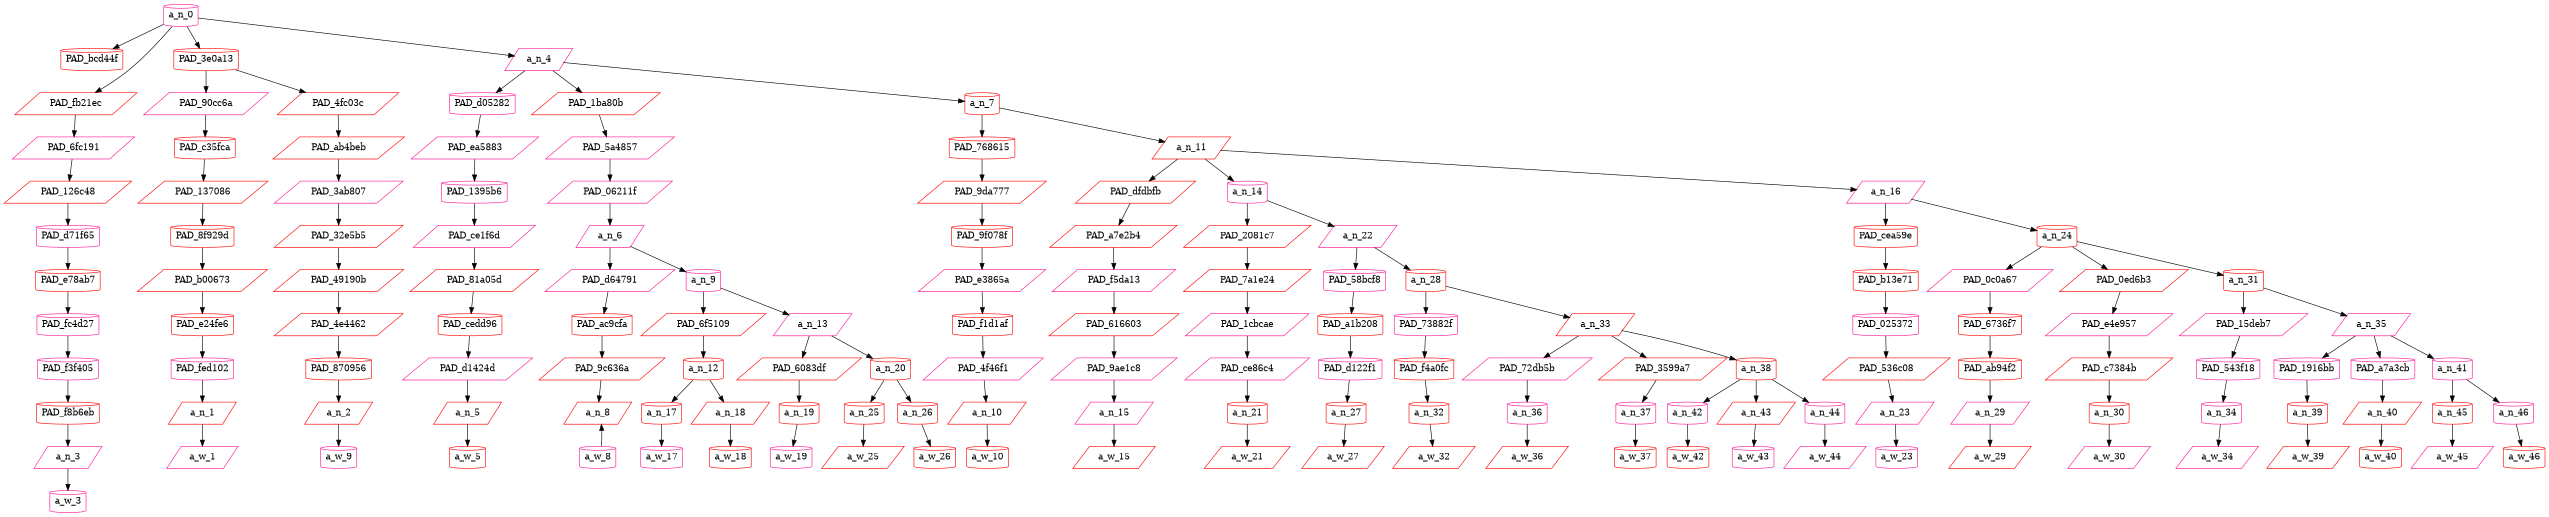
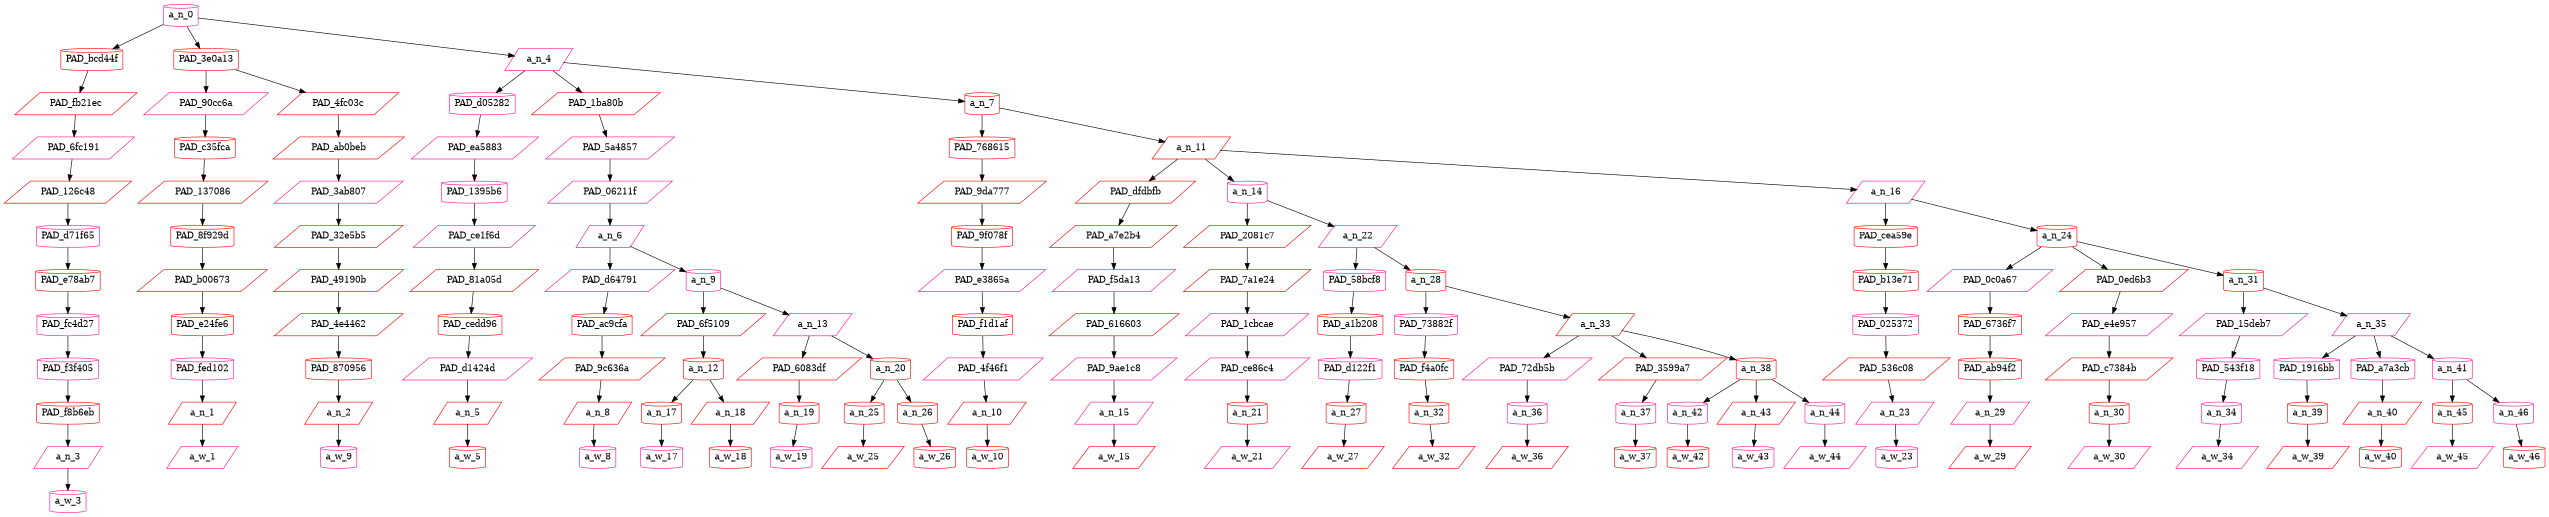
  strict digraph {
    node [color=red div_dir=-1 index=0 level=1 shape=parallelogram text_span="[0]" value=0.02808398]
    a_n_0 [color=deeppink level=10 shape=cylinder text_span="[0, 1, 2, 3, 4, 5, 6, 7, 8, 9, 10, 11, 12, 13, 14, 15, 16, 17, 18, 19, 20, 21, 22, 23, 24, 25, 26, 27]" value=0.99999998]
    PAD_bcd44f [level=9 shape=cylinder]
    PAD_3e0a13 [div_dir=1 index=1 level=9 shape=cylinder text_span="[1]" value=0.02180065]
    PAD_fb21ec [index=2 level=9 text_span="[2]" value=0.02313290]
    a_n_4 [color=deeppink index=3 level=9 text_span="[3, 4, 5, 6, 7, 8, 9, 10, 11, 12, 13, 14, 15, 16, 17, 18, 19, 20, 21, 22, 23, 24, 25, 26, 27]" value=0.92686449]
    PAD_90cc6a [color=deeppink level=8]
    PAD_4fc03c [div_dir=1 index=1 level=8 text_span="[1]" value=0.02180065]
    PAD_6fc191 [color=deeppink index=2 level=8 text_span="[2]" value=0.02313290]
    PAD_d05282 [color=deeppink index=3 level=8 shape=cylinder text_span="[3]" value=0.03648953]
    PAD_1ba80b [div_dir=1 index=4 level=8 text_span="[4, 5, 6, 7, 8, 9]" value=0.52322452]
    a_n_7 [index=5 level=8 shape=cylinder text_span="[10, 11, 12, 13, 14, 15, 16, 17, 18, 19, 20, 21, 22, 23, 24, 25, 26, 27]" value=0.36709969]
    PAD_c35fca [level=7 shape=cylinder]
-   PAD_ab4beb [div_dir=1 index=1 level=7 text_span="[1]" value=0.02180065]
+   PAD_ab4beb [div_dir=1 index=1 level=7 text_span="[1]" value=0.02180065 label=PAD_ab0beb]
    PAD_126c48 [index=2 level=7 text_span="[2]" value=0.02313290]
    PAD_ea5883 [color=deeppink index=3 level=7 text_span="[3]" value=0.03648953]
    PAD_5a4857 [color=deeppink div_dir=1 index=4 level=7 text_span="[4, 5, 6, 7, 8, 9]" value=0.52322452]
    PAD_768615 [div_dir=1 index=5 level=7 shape=cylinder text_span="[10]" value=0.02625408]
    a_n_11 [index=6 level=7 text_span="[11, 12, 13, 14, 15, 16, 17, 18, 19, 20, 21, 22, 23, 24, 25, 26, 27]" value=0.34078456]
    PAD_137086 [level=6]
    PAD_8f929d [level=5 shape=cylinder]
    PAD_b00673 [level=4]
    PAD_e24fe6 [level=3 shape=cylinder]
    PAD_fed102 [color=deeppink level=2 shape=cylinder]
    a_n_1
    a_w_1 [color=deeppink div_dir=0 level=0 value=do]
    PAD_3ab807 [color=deeppink div_dir=1 index=1 level=6 text_span="[1]" value=0.02180065]
    PAD_32e5b5 [div_dir=1 index=1 level=5 text_span="[1]" value=0.02180065]
    PAD_49190b [div_dir=1 index=1 level=4 text_span="[1]" value=0.02180065]
    PAD_4e4462 [div_dir=1 index=1 level=3 text_span="[1]" value=0.02180065]
    PAD_870956 [div_dir=1 index=1 level=2 shape=cylinder text_span="[1]" value=0.02180065]
    a_n_2 [div_dir=1 index=1 text_span="[1]" value=0.02180065]
    n32 [color=deeppink div_dir=0 index=1 label=a_w_9 level=0 shape=cylinder text_span="[1]" value=not]
    PAD_d71f65 [color=deeppink index=2 level=6 shape=cylinder text_span="[2]" value=0.02313290]
    PAD_e78ab7 [index=2 level=5 shape=cylinder text_span="[2]" value=0.02313290]
    PAD_fc4d27 [color=deeppink index=2 level=4 shape=cylinder text_span="[2]" value=0.02313290]
    PAD_f3f405 [color=deeppink index=2 level=3 shape=cylinder text_span="[2]" value=0.02313290]
    PAD_f8b6eb [index=2 level=2 shape=cylinder text_span="[2]" value=0.02313290]
    a_n_3 [color=deeppink index=2 text_span="[2]" value=0.02313290]
    a_w_3 [color=deeppink div_dir=0 index=2 level=0 shape=cylinder text_span="[2]" value=you]
    PAD_1395b6 [color=deeppink index=3 level=6 shape=cylinder text_span="[3]" value=0.03648953]
    PAD_06211f [color=deeppink div_dir=1 index=4 level=6 text_span="[4, 5, 6, 7, 8, 9]" value=0.52322452]
    PAD_9da777 [div_dir=1 index=5 level=6 text_span="[10]" value=0.02625408]
    PAD_dfdbfb [div_dir=1 index=7 level=6 text_span="[19]" value=0.01735371]
    a_n_14 [color=deeppink index=6 level=6 shape=cylinder text_span="[11, 12, 13, 14, 15, 16, 17, 18]" value=0.17582060]
    a_n_16 [color=deeppink index=8 level=6 text_span="[20, 21, 22, 23, 24, 25, 26, 27]" value=0.14754214]
    PAD_ce1f6d [color=deeppink index=3 level=5 text_span="[3]" value=0.03648953]
    PAD_81a05d [index=3 level=4 text_span="[3]" value=0.03648953]
    PAD_cedd96 [index=3 level=3 shape=cylinder text_span="[3]" value=0.03648953]
    PAD_d1424d [color=deeppink index=3 level=2 text_span="[3]" value=0.03648953]
    a_n_5 [index=3 text_span="[3]" value=0.03648953]
    a_w_5 [div_dir=0 index=3 level=0 shape=cylinder text_span="[3]" value=love]
    a_n_6 [color=deeppink div_dir=1 index=4 level=5 text_span="[4, 5, 6, 7, 8, 9]" value=0.52322452]
    PAD_d64791 [color=deeppink index=4 level=4 text_span="[4]" value=0.03362723]
    a_n_9 [color=deeppink div_dir=1 index=5 level=4 shape=cylinder text_span="[5, 6, 7, 8, 9]" value=0.48953049]
    PAD_ac9cfa [index=4 level=3 shape=cylinder text_span="[4]" value=0.03362723]
    PAD_6f5109 [div_dir=1 index=5 level=3 text_span="[5, 6]" value=0.32584137]
    a_n_13 [color=deeppink index=6 level=3 text_span="[7, 8, 9]" value=0.16357246]
    PAD_9c636a [index=4 level=2 text_span="[4]" value=0.03362723]
    a_n_12 [div_dir=1 index=5 level=2 shape=cylinder text_span="[5, 6]" value=0.32584137]
    PAD_6083df [index=6 level=2 text_span="[7]" value=0.05856721]
    a_n_20 [div_dir=1 index=7 level=2 shape=cylinder text_span="[8, 9]" value=0.10499664]
    a_n_8 [index=4 text_span="[4]" value=0.03362723]
    a_w_8 [color=deeppink div_dir=0 index=4 level=0 shape=cylinder text_span="[4]" value=when]
    a_n_17 [div_dir=1 index=5 shape=cylinder text_span="[5]" value=0.10956133]
    a_n_18 [div_dir=1 index=6 text_span="[6]" value=0.21611254]
    a_n_19 [index=7 shape=cylinder text_span="[7]" value=0.05856721]
    a_n_25 [div_dir=1 index=8 shape=cylinder text_span="[8]" value=0.02515623]
    a_n_26 [div_dir=1 index=9 shape=cylinder text_span="[9]" value=0.07974404]
    a_w_17 [color=deeppink div_dir=0 index=5 level=0 shape=cylinder text_span="[5]" value=nazi]
    a_w_18 [div_dir=0 index=6 level=0 shape=cylinder text_span="[6]" value=wannabes]
    a_w_19 [color=deeppink div_dir=0 index=7 level=0 shape=cylinder text_span="[7]" value=complain]
    a_w_25 [div_dir=0 index=8 level=0 text_span="[8]" value=about]
    a_w_26 [div_dir=0 index=9 level=0 shape=cylinder text_span="[9]" value=israel]
    PAD_9f078f [div_dir=1 index=5 level=5 shape=cylinder text_span="[10]" value=0.02625408]
    PAD_a7e2b4 [div_dir=1 index=8 level=5 text_span="[19]" value=0.01735371]
    PAD_2081c7 [index=6 level=5 text_span="[11]" value=0.04649575]
    a_n_22 [color=deeppink div_dir=1 index=7 level=5 text_span="[12, 13, 14, 15, 16, 17, 18]" value=0.12926690]
    PAD_cea59e [index=9 level=5 shape=cylinder text_span="[20]" value=0.01397958]
    a_n_24 [index=10 level=5 shape=cylinder text_span="[21, 22, 23, 24, 25, 26, 27]" value=0.13351588]
    PAD_e3865a [color=deeppink div_dir=1 index=6 level=4 text_span="[10]" value=0.02625408]
    PAD_f1d1af [div_dir=1 index=7 level=3 shape=cylinder text_span="[10]" value=0.02625408]
    PAD_4f46f1 [color=deeppink div_dir=1 index=8 level=2 text_span="[10]" value=0.02625408]
    a_n_10 [div_dir=1 index=10 text_span="[10]" value=0.02625408]
    a_w_10 [div_dir=0 index=10 level=0 shape=cylinder text_span="[10]" value=because]
    PAD_f5da13 [color=deeppink div_dir=1 index=10 level=4 text_span="[19]" value=0.01735371]
    PAD_7a1e24 [index=7 level=4 text_span="[11]" value=0.04649575]
    PAD_58bcf8 [color=deeppink index=8 level=4 shape=cylinder text_span="[12]" value=0.02483913]
    a_n_28 [div_dir=1 index=9 level=4 shape=cylinder text_span="[13, 14, 15, 16, 17, 18]" value=0.10439898]
    PAD_b13e71 [index=11 level=4 shape=cylinder text_span="[20]" value=0.01397958]
    PAD_0c0a67 [color=deeppink div_dir=1 index=12 level=4 text_span="[21]" value=0.01116035]
    PAD_0ed6b3 [div_dir=1 index=13 level=4 text_span="[22]" value=0.01265758]
    a_n_31 [index=14 level=4 shape=cylinder text_span="[23, 24, 25, 26, 27]" value=0.10966565]
    PAD_616603 [div_dir=1 index=12 level=3 text_span="[19]" value=0.01735371]
    PAD_9ae1c8 [color=deeppink div_dir=1 index=15 level=2 text_span="[19]" value=0.01735371]
    a_n_15 [color=deeppink div_dir=1 index=19 text_span="[19]" value=0.01735371]
    a_w_15 [div_dir=0 index=19 level=0 text_span="[19]" value=but]
    PAD_1cbcae [color=deeppink index=8 level=3 text_span="[11]" value=0.04649575]
    PAD_a1b208 [index=9 level=3 shape=cylinder text_span="[12]" value=0.02483913]
    PAD_73882f [color=deeppink index=10 level=3 shape=cylinder text_span="[13]" value=0.01736054]
    a_n_33 [div_dir=1 index=11 level=3 text_span="[14, 15, 16, 17, 18]" value=0.08700553]
    PAD_ce86c4 [color=deeppink index=9 level=2 text_span="[11]" value=0.04649575]
    a_n_21 [index=11 shape=cylinder text_span="[11]" value=0.04649575]
-   a_w_21 [div_dir=0 index=11 level=0 text_span="[11]" value=hey]
+   a_w_21 [color=deeppink div_dir=0 index=11 level=0 text_span="[11]" value=hey]
    PAD_d122f1 [color=deeppink index=10 level=2 shape=cylinder text_span="[12]" value=0.02483913]
    PAD_f4a0fc [index=11 level=2 shape=cylinder text_span="[13]" value=0.01736054]
    PAD_72db5b [color=deeppink index=12 level=2 text_span="[14]" value=0.01251838]
    PAD_3599a7 [div_dir=1 index=13 level=2 text_span="[15]" value=0.01336677]
    a_n_38 [div_dir=1 index=14 level=2 shape=cylinder text_span="[16, 17, 18]" value=0.06105743]
    a_n_27 [index=12 shape=cylinder text_span="[12]" value=0.02483913]
    a_w_27 [div_dir=0 index=12 level=0 text_span="[12]" value=like]
    a_n_32 [index=13 shape=cylinder text_span="[13]" value=0.01736054]
    a_n_36 [color=deeppink index=14 shape=cylinder text_span="[14]" value=0.01251838]
    a_n_37 [color=deeppink div_dir=1 index=15 shape=cylinder text_span="[15]" value=0.01336677]
    a_n_42 [color=deeppink index=16 shape=cylinder text_span="[16]" value=0.01902719]
    a_n_43 [div_dir=1 index=17 text_span="[17]" value=0.02106028]
    a_n_44 [color=deeppink div_dir=1 index=18 shape=cylinder text_span="[18]" value=0.02093117]
    a_w_32 [div_dir=0 index=13 level=0 text_span="[13]" value=we]
    a_w_36 [div_dir=0 index=14 level=0 text_span="[14]" value=do1]
    a_w_37 [div_dir=0 index=15 level=0 shape=cylinder text_span="[15]" value=not1]
    a_w_42 [div_dir=0 index=16 level=0 shape=cylinder text_span="[16]" value=want]
    a_w_43 [color=deeppink div_dir=0 index=17 level=0 shape=cylinder text_span="[17]" value=them]
    a_w_44 [color=deeppink div_dir=0 index=18 level=0 text_span="[18]" value=here]
    PAD_025372 [color=deeppink index=13 level=3 shape=cylinder text_span="[20]" value=0.01397958]
    PAD_6736f7 [div_dir=1 index=14 level=3 shape=cylinder text_span="[21]" value=0.01116035]
    PAD_e4e957 [color=deeppink div_dir=1 index=15 level=3 text_span="[22]" value=0.01265758]
    PAD_15deb7 [color=deeppink index=16 level=3 text_span="[23]" value=0.01624408]
    a_n_35 [color=deeppink index=17 level=3 text_span="[24, 25, 26, 27]" value=0.09334686]
    PAD_536c08 [index=16 level=2 text_span="[20]" value=0.01397958]
    a_n_23 [color=deeppink index=20 text_span="[20]" value=0.01397958]
    a_w_23 [color=deeppink div_dir=0 index=20 level=0 shape=cylinder text_span="[20]" value=we1]
    PAD_ab94f2 [div_dir=1 index=17 level=2 shape=cylinder text_span="[21]" value=0.01116035]
    PAD_c7384b [div_dir=1 index=18 level=2 text_span="[22]" value=0.01265758]
    PAD_543f18 [color=deeppink index=19 level=2 shape=cylinder text_span="[23]" value=0.01624408]
    PAD_1916bb [color=deeppink div_dir=1 index=20 level=2 shape=cylinder text_span="[24]" value=0.01732423]
    PAD_a7a3cb [color=deeppink index=21 level=2 shape=cylinder text_span="[25]" value=0.01614025]
    a_n_41 [color=deeppink index=22 level=2 shape=cylinder text_span="[26, 27]" value=0.05982101]
    a_n_29 [color=deeppink div_dir=1 index=21 text_span="[21]" value=0.01116035]
    a_w_29 [div_dir=0 index=21 level=0 text_span="[21]" value=do2]
    a_n_30 [div_dir=1 index=22 shape=cylinder text_span="[22]" value=0.01265758]
    a_w_30 [color=deeppink div_dir=0 index=22 level=0 text_span="[22]" value=not2]
    a_n_34 [color=deeppink index=23 shape=cylinder text_span="[23]" value=0.01624408]
    a_n_39 [div_dir=1 index=24 shape=cylinder text_span="[24]" value=0.01732423]
    a_n_40 [index=25 text_span="[25]" value=0.01614025]
    a_n_45 [index=26 shape=cylinder text_span="[26]" value=0.01935358]
    a_n_46 [color=deeppink index=27 shape=cylinder text_span="[27]" value=0.04034375]
    a_w_34 [color=deeppink div_dir=0 index=23 level=0 text_span="[23]" value=want1]
    a_w_39 [div_dir=0 index=24 level=0 text_span="[24]" value=them1]
    a_w_40 [div_dir=0 index=25 level=0 shape=cylinder text_span="[25]" value=there]
    a_w_45 [color=deeppink div_dir=0 index=26 level=0 text_span="[26]" value=either]
    a_w_46 [div_dir=0 index=27 level=0 shape=cylinder text_span="[27]" value=stupidity]
    a_n_0 -> PAD_bcd44f
    a_n_0 -> PAD_3e0a13
-   a_n_0 -> PAD_fb21ec
+   PAD_bcd44f -> PAD_fb21ec
    a_n_0 -> a_n_4
    PAD_3e0a13 -> PAD_90cc6a
    PAD_3e0a13 -> PAD_4fc03c
    PAD_fb21ec -> PAD_6fc191
    a_n_4 -> PAD_d05282
    a_n_4 -> PAD_1ba80b
    a_n_4 -> a_n_7
    PAD_90cc6a -> PAD_c35fca
    PAD_4fc03c -> PAD_ab4beb
    PAD_6fc191 -> PAD_126c48
    PAD_d05282 -> PAD_ea5883
    PAD_1ba80b -> PAD_5a4857
    a_n_7 -> PAD_768615
    a_n_7 -> a_n_11
    PAD_c35fca -> PAD_137086
    PAD_ab4beb -> PAD_3ab807
    PAD_126c48 -> PAD_d71f65
    PAD_ea5883 -> PAD_1395b6
    PAD_5a4857 -> PAD_06211f
    PAD_768615 -> PAD_9da777
    a_n_11 -> PAD_dfdbfb
    a_n_11 -> a_n_14
    a_n_11 -> a_n_16
    PAD_137086 -> PAD_8f929d
    PAD_8f929d -> PAD_b00673
    PAD_b00673 -> PAD_e24fe6
    PAD_e24fe6 -> PAD_fed102
    PAD_fed102 -> a_n_1
    a_n_1 -> a_w_1
    PAD_3ab807 -> PAD_32e5b5
    PAD_32e5b5 -> PAD_49190b
    PAD_49190b -> PAD_4e4462
    PAD_4e4462 -> PAD_870956
    PAD_870956 -> a_n_2
    a_n_2 -> n32
    PAD_d71f65 -> PAD_e78ab7
    PAD_e78ab7 -> PAD_fc4d27
    PAD_fc4d27 -> PAD_f3f405
    PAD_f3f405 -> PAD_f8b6eb
    PAD_f8b6eb -> a_n_3
    a_n_3 -> a_w_3
    PAD_1395b6 -> PAD_ce1f6d
    PAD_06211f -> a_n_6
    PAD_9da777 -> PAD_9f078f
    PAD_dfdbfb -> PAD_a7e2b4
    a_n_14 -> PAD_2081c7
    a_n_14 -> a_n_22
    a_n_16 -> PAD_cea59e
    a_n_16 -> a_n_24
    PAD_ce1f6d -> PAD_81a05d
    PAD_81a05d -> PAD_cedd96
    PAD_cedd96 -> PAD_d1424d
    PAD_d1424d -> a_n_5
    a_n_5 -> a_w_5
    a_n_6 -> PAD_d64791
    a_n_6 -> a_n_9
    PAD_d64791 -> PAD_ac9cfa
    a_n_9 -> PAD_6f5109
    a_n_9 -> a_n_13
    PAD_ac9cfa -> PAD_9c636a
    PAD_6f5109 -> a_n_12
    a_n_13 -> PAD_6083df
    a_n_13 -> a_n_20
    PAD_9c636a -> a_n_8
    a_n_12 -> a_n_17
    a_n_12 -> a_n_18
    PAD_6083df -> a_n_19
    a_n_20 -> a_n_25
    a_n_20 -> a_n_26
-   a_w_8 -> a_n_8
+   a_n_8 -> a_w_8
    a_n_17 -> a_w_17
    a_n_18 -> a_w_18
    a_n_19 -> a_w_19
    a_n_25 -> a_w_25
    a_n_26 -> a_w_26
    PAD_9f078f -> PAD_e3865a
    PAD_a7e2b4 -> PAD_f5da13
    PAD_2081c7 -> PAD_7a1e24
    a_n_22 -> PAD_58bcf8
    a_n_22 -> a_n_28
    PAD_cea59e -> PAD_b13e71
    a_n_24 -> PAD_0c0a67
    a_n_24 -> PAD_0ed6b3
    a_n_24 -> a_n_31
    PAD_e3865a -> PAD_f1d1af
    PAD_f1d1af -> PAD_4f46f1
    PAD_4f46f1 -> a_n_10
    a_n_10 -> a_w_10
    PAD_f5da13 -> PAD_616603
    PAD_7a1e24 -> PAD_1cbcae
    PAD_58bcf8 -> PAD_a1b208
    a_n_28 -> PAD_73882f
    a_n_28 -> a_n_33
    PAD_b13e71 -> PAD_025372
    PAD_0c0a67 -> PAD_6736f7
    PAD_0ed6b3 -> PAD_e4e957
    a_n_31 -> PAD_15deb7
    a_n_31 -> a_n_35
    PAD_616603 -> PAD_9ae1c8
    PAD_9ae1c8 -> a_n_15
    a_n_15 -> a_w_15
    PAD_1cbcae -> PAD_ce86c4
    PAD_a1b208 -> PAD_d122f1
    PAD_73882f -> PAD_f4a0fc
    a_n_33 -> PAD_72db5b
    a_n_33 -> PAD_3599a7
    a_n_33 -> a_n_38
    PAD_ce86c4 -> a_n_21
    a_n_21 -> a_w_21
    PAD_d122f1 -> a_n_27
    PAD_f4a0fc -> a_n_32
    PAD_72db5b -> a_n_36
    PAD_3599a7 -> a_n_37
    a_n_38 -> a_n_42
    a_n_38 -> a_n_43
    a_n_38 -> a_n_44
    a_n_27 -> a_w_27
    a_n_32 -> a_w_32
    a_n_36 -> a_w_36
    a_n_37 -> a_w_37
    a_n_42 -> a_w_42
    a_n_43 -> a_w_43
    a_n_44 -> a_w_44
    PAD_025372 -> PAD_536c08
    PAD_6736f7 -> PAD_ab94f2
    PAD_e4e957 -> PAD_c7384b
    PAD_15deb7 -> PAD_543f18
    a_n_35 -> PAD_1916bb
    a_n_35 -> PAD_a7a3cb
    a_n_35 -> a_n_41
    PAD_536c08 -> a_n_23
    a_n_23 -> a_w_23
    PAD_ab94f2 -> a_n_29
    PAD_c7384b -> a_n_30
    PAD_543f18 -> a_n_34
    PAD_1916bb -> a_n_39
    PAD_a7a3cb -> a_n_40
    a_n_41 -> a_n_45
    a_n_41 -> a_n_46
    a_n_29 -> a_w_29
    a_n_30 -> a_w_30
    a_n_34 -> a_w_34
    a_n_39 -> a_w_39
    a_n_40 -> a_w_40
    a_n_45 -> a_w_45
    a_n_46 -> a_w_46
  }
